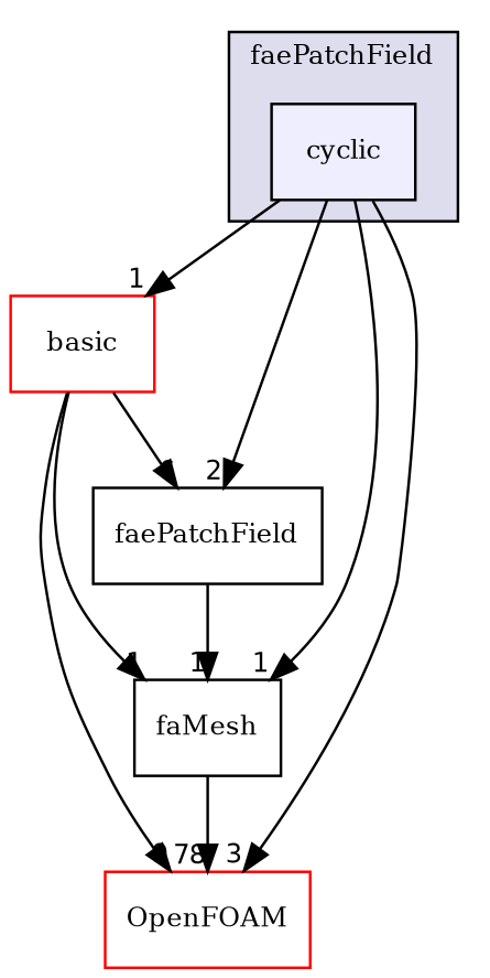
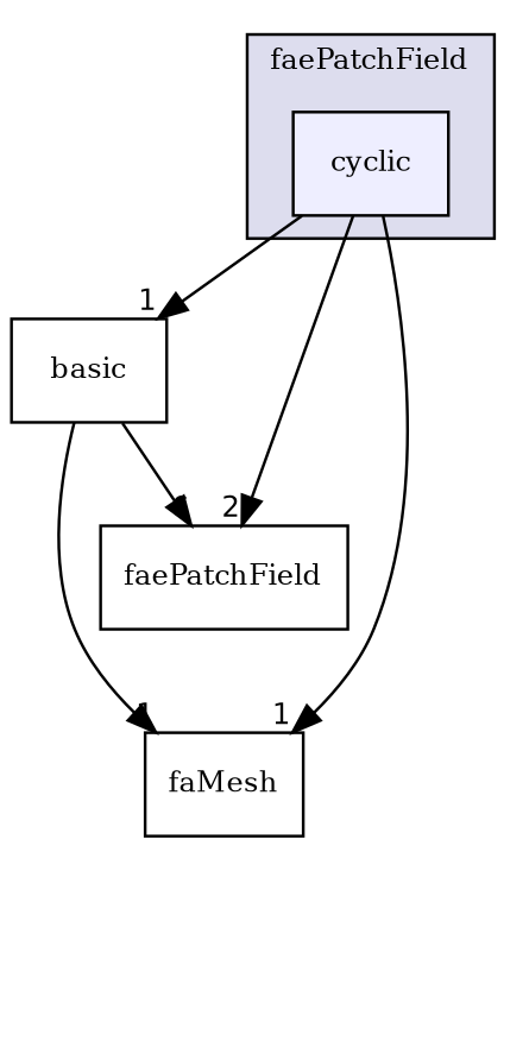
  digraph {
    compound=true
    fontname="DejaVu Serif"
    node [fontname="DejaVu Serif" fontsize=10 shape=box]
    edge [fontname="DejaVu Serif" headlabel=1 labeldistance=1.5 labelfontname=Helvetica labelfontsize=10]
    n1 [fillcolor="#eeeeff" label=cyclic pencolor=black style=filled]
-   n2 [color=red label=basic]
+   n2 [color=black label=basic]
    n3 [label=faePatchField]
-   n4 [color=red label=OpenFOAM]
    n5 [color=black label=faMesh]
    subgraph cluster_1 {
      bgcolor="#ddddee"
      fontsize=10
      label=faePatchField
      pencolor=black
      n1
    }
    n1 -> n2
    n1 -> n3 [headlabel=2]
-   n1 -> n4 [headlabel=3]
    n1 -> n5
    n2 -> n3 [headlabel=6]
-   n2 -> n4 [headlabel=9]
    n2 -> n5
-   n3 -> n5
-   n5 -> n4 [headlabel=78]
  }
